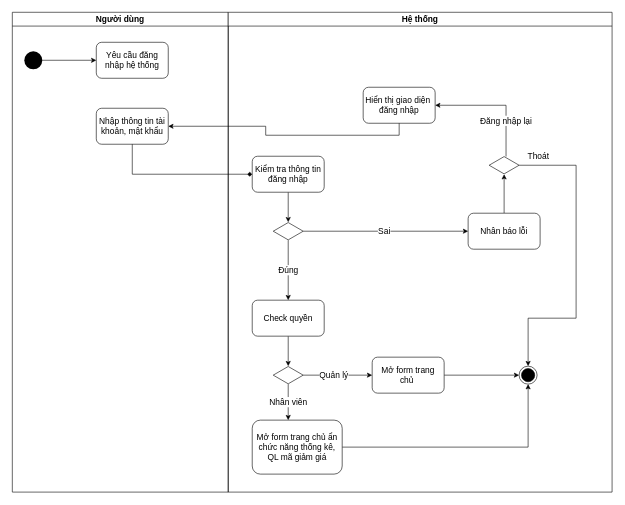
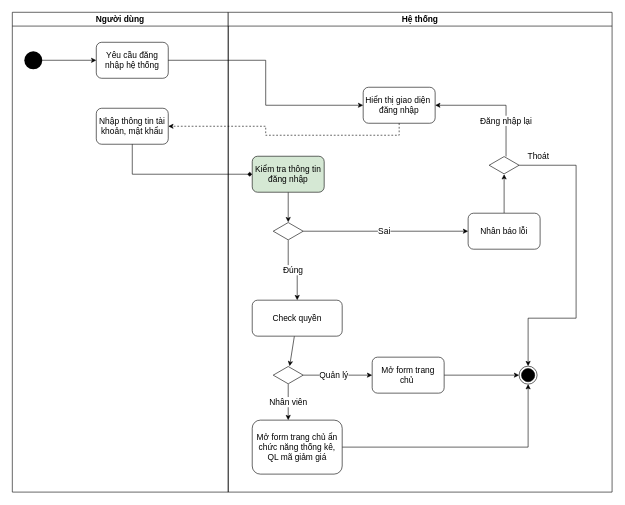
  <mxCell id="0" />
  <mxCell id="1" parent="0" />
  <mxCell id="2" value="Người dùng" style="swimlane;fontSize=14;" parent="1" vertex="1"><mxGeometry x="20" y="20" width="360" height="800" as="geometry"><mxRectangle x="200" y="300" width="100" height="23" as="alternateBounds" /></mxGeometry></mxCell>
  <mxCell id="3" style="edgeStyle=orthogonalEdgeStyle;rounded=0;orthogonalLoop=1;jettySize=auto;html=1;fontSize=14;" parent="2" source="4" target="5" edge="1"><mxGeometry relative="1" as="geometry" /></mxCell>
  <mxCell id="4" value="" style="ellipse;fillColor=#000000;strokeColor=none;fontSize=14;" parent="2" vertex="1"><mxGeometry x="20" y="65" width="30" height="30" as="geometry" /></mxCell>
  <mxCell id="5" value="Yêu cầu đăng nhập hệ thống" style="rounded=1;whiteSpace=wrap;html=1;fontSize=14;" parent="2" vertex="1"><mxGeometry x="140" y="50" width="120" height="60" as="geometry" /></mxCell>
  <mxCell id="6" value="Nhập thông tin tài khoản, mật khẩu" style="rounded=1;whiteSpace=wrap;html=1;fontSize=14;" parent="2" vertex="1"><mxGeometry x="140" y="160" width="120" height="60" as="geometry" /></mxCell>
  <mxCell id="7" value="Hệ thống" style="swimlane;fontSize=14;" parent="1" vertex="1"><mxGeometry x="380" y="20" width="640" height="800" as="geometry"><mxRectangle x="440" y="240" width="100" height="23" as="alternateBounds" /></mxGeometry></mxCell>
  <mxCell id="8" value="Hiển thị giao diện&amp;nbsp;&lt;br&gt;đăng nhập" style="rounded=1;whiteSpace=wrap;html=1;fontSize=14;" parent="7" vertex="1"><mxGeometry x="225" y="125" width="120" height="60" as="geometry" /></mxCell>
  <mxCell id="9" style="edgeStyle=orthogonalEdgeStyle;rounded=0;orthogonalLoop=1;jettySize=auto;html=1;fontSize=14;" parent="7" source="10" target="13" edge="1"><mxGeometry relative="1" as="geometry" /></mxCell>
- <mxCell id="10" value="Kiểm tra thông tin đăng nhập" style="rounded=1;whiteSpace=wrap;html=1;fontSize=14;" parent="7" vertex="1"><mxGeometry x="40" y="240" width="120" height="60" as="geometry" /></mxCell>
+ <mxCell id="10" value="Kiểm tra thông tin đăng nhập" style="rounded=1;whiteSpace=wrap;html=1;fontSize=14;fillColor=#d5e8d4;" parent="7" vertex="1"><mxGeometry x="40" y="240" width="120" height="60" as="geometry" /></mxCell>
  <mxCell id="11" value="Đúng" style="edgeStyle=orthogonalEdgeStyle;rounded=0;orthogonalLoop=1;jettySize=auto;html=1;fontSize=14;" parent="7" source="13" target="15" edge="1"><mxGeometry relative="1" as="geometry" /></mxCell>
  <mxCell id="12" value="Sai" style="edgeStyle=orthogonalEdgeStyle;rounded=0;orthogonalLoop=1;jettySize=auto;html=1;fontSize=14;" parent="7" source="13" target="18" edge="1"><mxGeometry x="-0.018" relative="1" as="geometry"><mxPoint as="offset" /></mxGeometry></mxCell>
  <mxCell id="13" value="" style="html=1;whiteSpace=wrap;aspect=fixed;shape=isoRectangle;fontSize=14;" parent="7" vertex="1"><mxGeometry x="75" y="350" width="50" height="30" as="geometry" /></mxCell>
  <mxCell id="14" style="edgeStyle=none;rounded=0;orthogonalLoop=1;jettySize=auto;html=1;fontSize=14;" parent="7" source="15" target="25" edge="1"><mxGeometry relative="1" as="geometry" /></mxCell>
- <mxCell id="15" value="Check quyền" style="rounded=1;whiteSpace=wrap;html=1;fontSize=14;" parent="7" vertex="1"><mxGeometry x="40" y="480" width="120" height="60" as="geometry" /></mxCell>
+ <mxCell id="15" value="Check quyền" style="rounded=1;whiteSpace=wrap;html=1;fontSize=14;" parent="7" vertex="1"><mxGeometry x="40" y="480" width="150" height="60" as="geometry" /></mxCell>
  <mxCell id="16" value="" style="ellipse;html=1;shape=endState;fillColor=#000000;strokeColor=#000000;fontSize=14;" parent="7" vertex="1"><mxGeometry x="485" y="590" width="30" height="30" as="geometry" /></mxCell>
  <mxCell id="17" style="edgeStyle=orthogonalEdgeStyle;rounded=0;orthogonalLoop=1;jettySize=auto;html=1;fontSize=14;" parent="7" source="18" target="22" edge="1"><mxGeometry relative="1" as="geometry" /></mxCell>
  <mxCell id="18" value="Nhân báo lỗi" style="rounded=1;whiteSpace=wrap;html=1;fontSize=14;" parent="7" vertex="1"><mxGeometry x="400" y="335" width="120" height="60" as="geometry" /></mxCell>
  <mxCell id="19" style="edgeStyle=orthogonalEdgeStyle;rounded=0;orthogonalLoop=1;jettySize=auto;html=1;entryX=0.5;entryY=0;entryDx=0;entryDy=0;fontSize=14;" parent="7" source="22" target="16" edge="1"><mxGeometry relative="1" as="geometry"><Array as="points"><mxPoint x="580" y="255" /><mxPoint x="580" y="510" /><mxPoint x="500" y="510" /></Array></mxGeometry></mxCell>
  <mxCell id="20" value="Thoát" style="edgeLabel;html=1;align=center;verticalAlign=middle;resizable=0;points=[];fontSize=14;" parent="19" vertex="1" connectable="0"><mxGeometry x="-0.89" y="-3" relative="1" as="geometry"><mxPoint x="3.24" y="-18.06" as="offset" /></mxGeometry></mxCell>
  <mxCell id="21" value="Đăng nhập lại" style="edgeStyle=orthogonalEdgeStyle;rounded=0;orthogonalLoop=1;jettySize=auto;html=1;entryX=1;entryY=0.5;entryDx=0;entryDy=0;fontSize=14;exitX=0.564;exitY=0.016;exitDx=0;exitDy=0;exitPerimeter=0;" parent="7" source="22" target="8" edge="1"><mxGeometry x="-0.422" relative="1" as="geometry"><mxPoint as="offset" /></mxGeometry></mxCell>
  <mxCell id="22" value="" style="html=1;whiteSpace=wrap;aspect=fixed;shape=isoRectangle;fontSize=14;" parent="7" vertex="1"><mxGeometry x="435" y="240" width="50" height="30" as="geometry" /></mxCell>
  <mxCell id="23" style="edgeStyle=none;rounded=0;orthogonalLoop=1;jettySize=auto;html=1;entryX=0;entryY=0.5;entryDx=0;entryDy=0;fontSize=14;" parent="7" source="25" target="27" edge="1"><mxGeometry relative="1" as="geometry" /></mxCell>
  <mxCell id="24" value="Quản lý" style="edgeLabel;html=1;align=center;verticalAlign=middle;resizable=0;points=[];fontSize=14;" parent="23" vertex="1" connectable="0"><mxGeometry x="-0.493" y="-1" relative="1" as="geometry"><mxPoint x="21.47" y="-1" as="offset" /></mxGeometry></mxCell>
  <mxCell id="25" value="" style="html=1;whiteSpace=wrap;aspect=fixed;shape=isoRectangle;fontSize=14;" parent="7" vertex="1"><mxGeometry x="75" y="590" width="50" height="30" as="geometry" /></mxCell>
  <mxCell id="26" style="edgeStyle=none;rounded=0;orthogonalLoop=1;jettySize=auto;html=1;entryX=0;entryY=0.5;entryDx=0;entryDy=0;fontSize=14;" parent="7" source="27" target="16" edge="1"><mxGeometry relative="1" as="geometry" /></mxCell>
  <mxCell id="27" value="Mở form trang chủ&amp;nbsp;" style="rounded=1;whiteSpace=wrap;html=1;fontSize=14;" parent="7" vertex="1"><mxGeometry x="240" y="575" width="120" height="60" as="geometry" /></mxCell>
  <mxCell id="28" style="edgeStyle=orthogonalEdgeStyle;rounded=0;orthogonalLoop=1;jettySize=auto;html=1;entryX=0.5;entryY=1;entryDx=0;entryDy=0;fontSize=14;" parent="7" source="29" target="16" edge="1"><mxGeometry relative="1" as="geometry" /></mxCell>
  <mxCell id="29" value="Mở form trang chủ ẩn chức năng thống kê, QL mã giảm giá" style="rounded=1;whiteSpace=wrap;html=1;fontSize=14;" parent="7" vertex="1"><mxGeometry x="40" y="680" width="150" height="90" as="geometry" /></mxCell>
- <mxCell id="31" style="edgeStyle=orthogonalEdgeStyle;rounded=0;orthogonalLoop=1;jettySize=auto;html=1;entryX=1;entryY=0.5;entryDx=0;entryDy=0;fontSize=14;exitX=0.5;exitY=1;exitDx=0;exitDy=0;" parent="1" source="8" target="6" edge="1"><mxGeometry relative="1" as="geometry" /></mxCell>
+ <mxCell id="30" style="edgeStyle=orthogonalEdgeStyle;rounded=0;orthogonalLoop=1;jettySize=auto;html=1;fontSize=14;entryX=0;entryY=0.5;entryDx=0;entryDy=0;" parent="1" source="5" target="8" edge="1"><mxGeometry relative="1" as="geometry"><mxPoint x="470" y="100" as="targetPoint" /></mxGeometry></mxCell>
+ <mxCell id="31" style="edgeStyle=orthogonalEdgeStyle;rounded=0;orthogonalLoop=1;jettySize=auto;html=1;entryX=1;entryY=0.5;entryDx=0;entryDy=0;fontSize=14;exitX=0.5;exitY=1;exitDx=0;exitDy=0;dashed=1;" parent="1" source="8" target="6" edge="1"><mxGeometry relative="1" as="geometry" /></mxCell>
  <mxCell id="32" style="edgeStyle=orthogonalEdgeStyle;rounded=0;orthogonalLoop=1;jettySize=auto;html=1;entryX=0;entryY=0.5;entryDx=0;entryDy=0;fontSize=14;exitX=0.5;exitY=1;exitDx=0;exitDy=0;endArrow=diamond;" parent="1" source="6" target="10" edge="1"><mxGeometry relative="1" as="geometry" /></mxCell>
  <mxCell id="33" value="Nhân viên" style="edgeStyle=none;rounded=0;orthogonalLoop=1;jettySize=auto;html=1;fontSize=14;" parent="1" source="25" edge="1"><mxGeometry relative="1" as="geometry"><mxPoint x="480" y="700" as="targetPoint" /></mxGeometry></mxCell>
